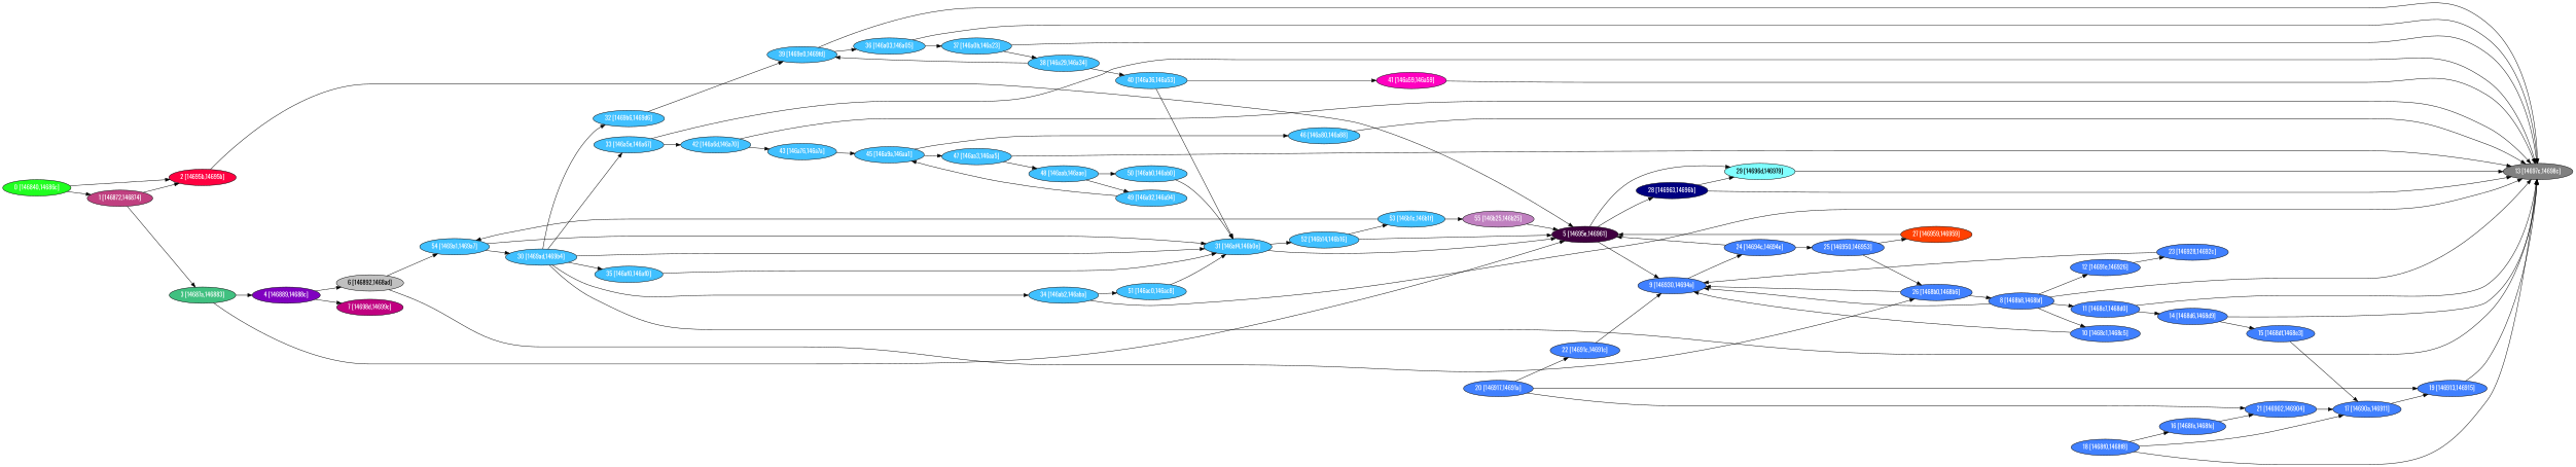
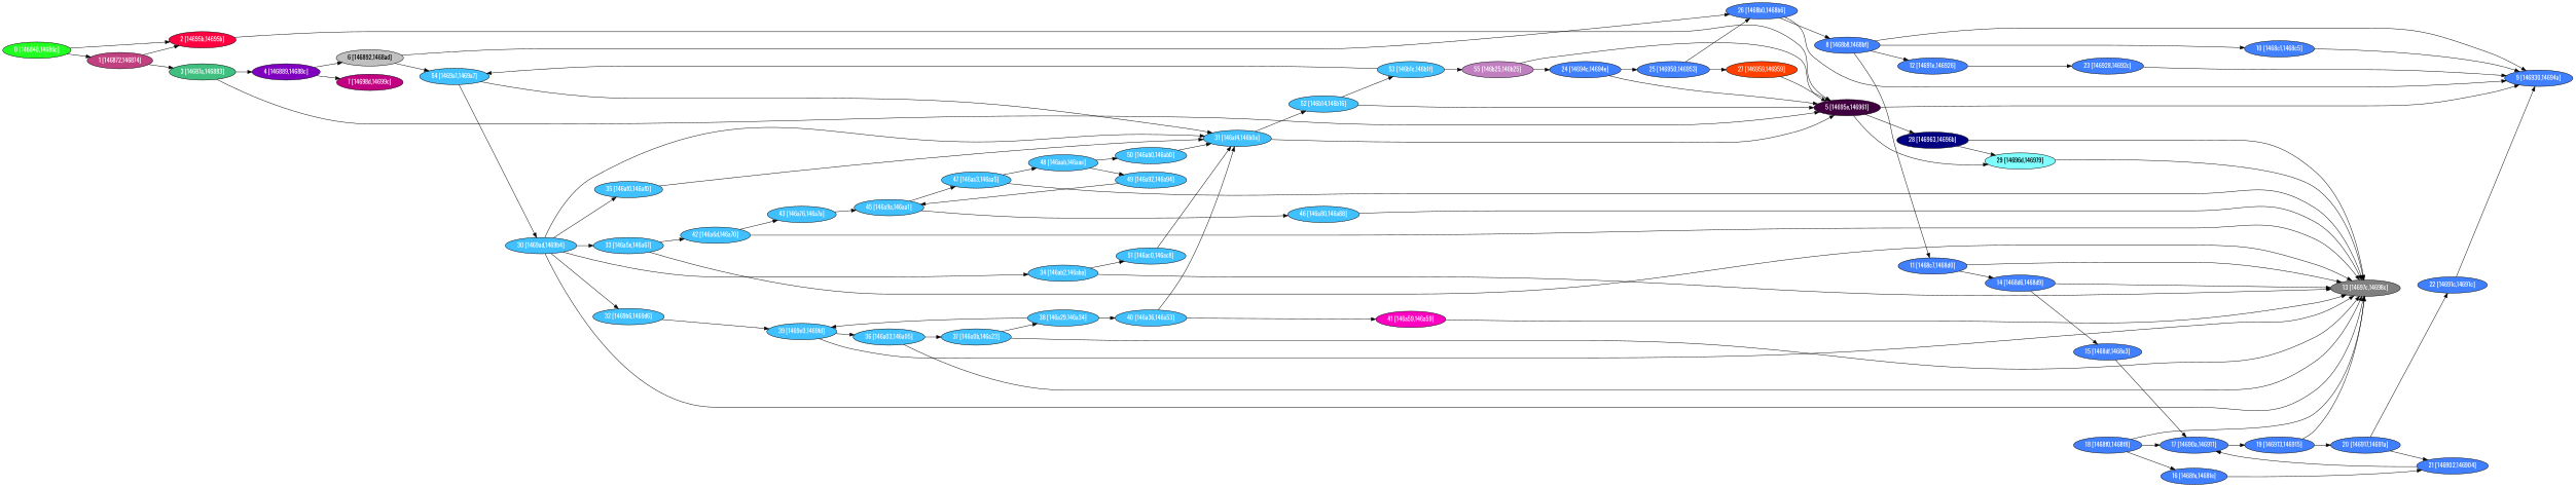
  digraph {
    fontname=Oswald
    rankdir=LR
    node [fillcolor="#40C0FF" fontcolor="#ffffff" fontname=Oswald shape=oval style=filled]
    edge [fontname=Oswald]
    n1 [fillcolor="#20FF20" label="0 [146840,14686c]"]
    n2 [fillcolor="#C04080" label="1 [146872,146874]"]
    n3 [fillcolor="#FF0040" label="2 [14695b,14695b]"]
    n4 [fillcolor="#40C080" label="3 [14687a,146883]"]
    n5 [fillcolor="#400040" label="5 [14695e,146961]"]
    n6 [fillcolor="#8000C0" label="4 [146889,14688c]"]
    n7 [fillcolor="#000080" label="28 [146963,14696b]"]
    n8 [fillcolor="#80FFFF" fontcolor="#000000" label="29 [14696d,146979]"]
    n9 [fillcolor="#4080FF" label="9 [146930,14694a]"]
    n10 [fillcolor="#C0C0C0" fontcolor="#000000" label="6 [146892,1468ad]"]
    n11 [fillcolor="#C00080" label="7 [14698d,14699c]"]
    n12 [fillcolor="#4080FF" label="26 [1468b0,1468b6]"]
    n13 [label="54 [1469a1,1469a7]"]
    n14 [fillcolor="#808080" label="13 [14697c,14698c]"]
    n15 [fillcolor="#4080FF" label="8 [1468b8,1468bf]"]
    n16 [label="30 [1469ad,1469b4]"]
    n17 [label="31 [146af4,146b0e]"]
    n18 [fillcolor="#4080FF" label="10 [1468c1,1468c5]"]
    n19 [fillcolor="#4080FF" label="11 [1468c7,1468d0]"]
    n20 [fillcolor="#4080FF" label="12 [14691e,146926]"]
    n21 [fillcolor="#4080FF" label="24 [14694c,14694e]"]
    n22 [fillcolor="#4080FF" label="14 [1468d6,1468d9]"]
    n23 [fillcolor="#4080FF" label="23 [146928,14692c]"]
    n24 [fillcolor="#4080FF" label="25 [146950,146953]"]
    n25 [fillcolor="#4080FF" label="15 [1468df,1468e3]"]
    n26 [fillcolor="#4080FF" label="17 [14690a,146911]"]
    n27 [fillcolor="#4080FF" label="19 [146913,146915]"]
    n28 [fillcolor="#4080FF" label="16 [1468fe,1468fe]"]
    n29 [fillcolor="#4080FF" label="21 [146902,146904]"]
    n30 [fillcolor="#4080FF" label="18 [1468f0,1468f8]"]
    n31 [fillcolor="#4080FF" label="20 [146917,14691a]"]
    n32 [fillcolor="#4080FF" label="22 [14691c,14691c]"]
    n33 [fillcolor="#FF4000" label="27 [146959,146959]"]
    n34 [label="32 [1469b6,1469d6]"]
    n35 [label="33 [146a5e,146a67]"]
    n36 [label="34 [146ab2,146aba]"]
    n37 [label="35 [146af0,146af0]"]
    n38 [label="52 [146b14,146b16]"]
    n39 [label="39 [1469e0,1469fd]"]
    n40 [label="42 [146a6d,146a70]"]
    n41 [label="51 [146ac0,146ac8]"]
    n42 [label="53 [146b1c,146b1f]"]
    n43 [label="36 [146a03,146a05]"]
    n44 [label="43 [146a76,146a7a]"]
    n45 [label="37 [146a0b,146a23]"]
    n46 [label="38 [146a29,146a34]"]
    n47 [label="40 [146a36,146a53]"]
    n48 [fillcolor="#FF00C0" label="41 [146a59,146a59]"]
    n49 [label="45 [146a9a,146aa1]"]
    n50 [label="46 [146a80,146a88]"]
    n51 [label="47 [146aa3,146aa5]"]
    n52 [label="49 [146a92,146a94]"]
    n53 [label="48 [146aab,146aae]"]
    n54 [label="50 [146ab0,146ab0]"]
    n55 [fillcolor="#C080C0" label="55 [146b25,146b25]"]
    n1 -> n2
    n1 -> n3
    n2 -> n3
    n2 -> n4
    n3 -> n5
    n4 -> n5
    n4 -> n6
    n5 -> n7
    n5 -> n8
    n5 -> n9
    n6 -> n10
    n6 -> n11
    n7 -> n8
    n7 -> n14
    n8 -> n14
-   n9 -> n21
+   n55 -> n21
    n10 -> n12
    n10 -> n13
    n12 -> n9
    n12 -> n15
    n13 -> n16
    n13 -> n17
    n15 -> n9
-   n15 -> n14
    n15 -> n18
    n15 -> n19
    n15 -> n20
    n16 -> n14
    n16 -> n17
    n16 -> n34
    n16 -> n35
    n16 -> n36
    n16 -> n37
    n17 -> n5
    n17 -> n38
    n18 -> n9
    n19 -> n14
    n19 -> n22
    n20 -> n23
    n21 -> n5
    n21 -> n24
    n22 -> n14
    n22 -> n25
    n23 -> n9
    n24 -> n12
    n24 -> n33
    n25 -> n26
    n26 -> n27
    n27 -> n14
-   n31 -> n27
+   n27 -> n31
    n28 -> n29
    n29 -> n26
    n30 -> n14
    n30 -> n26
    n30 -> n28
    n31 -> n29
    n31 -> n32
    n32 -> n9
    n33 -> n5
    n34 -> n39
    n35 -> n14
    n35 -> n40
    n36 -> n14
    n36 -> n41
    n37 -> n17
    n38 -> n5
    n38 -> n42
    n39 -> n14
    n39 -> n43
    n40 -> n14
    n40 -> n44
    n41 -> n17
    n42 -> n13
    n42 -> n55
    n43 -> n14
    n43 -> n45
    n44 -> n49
    n45 -> n14
    n45 -> n46
    n46 -> n39
    n46 -> n47
    n47 -> n17
    n47 -> n48
    n48 -> n14
    n49 -> n50
    n49 -> n51
    n50 -> n14
    n51 -> n14
    n51 -> n53
    n52 -> n49
    n53 -> n52
    n53 -> n54
    n54 -> n17
    n55 -> n5
  }
